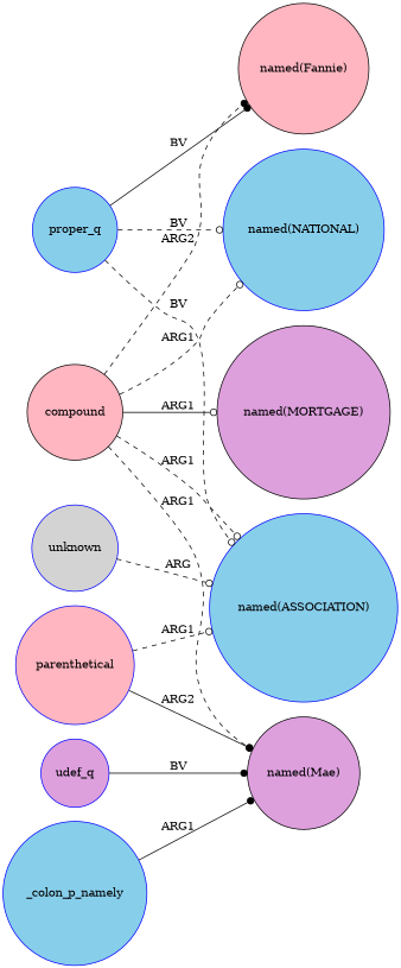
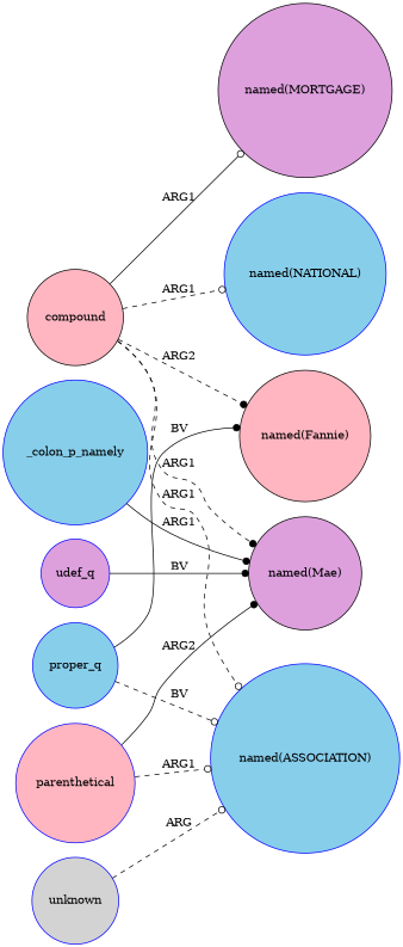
  digraph {
    rankdir=LR
    node [color=blue fillcolor=skyblue shape=circle style=filled]
    edge [arrowhead=odot style=dashed]
    udef_q [fillcolor=plum]
    "named(Mae)" [color=black fillcolor=plum]
    compound [color=black fillcolor=lightpink]
    "named(NATIONAL)"
    "named(Fannie)" [color=black fillcolor=lightpink]
    "named(ASSOCIATION)"
    "named(MORTGAGE)" [color=black fillcolor=plum]
    proper_q
    unknown [fillcolor=lightgrey]
    parenthetical [fillcolor=lightpink]
    _colon_p_namely
    udef_q -> "named(Mae)" [arrowhead=dot label=BV style=solid]
    compound -> "named(Mae)" [arrowhead=dot label=ARG1]
    compound -> "named(NATIONAL)" [label=ARG1]
    compound -> "named(Fannie)" [arrowhead=dot label=ARG2]
    compound -> "named(ASSOCIATION)" [label=ARG1]
    compound -> "named(MORTGAGE)" [label=ARG1 style=solid]
-   proper_q -> "named(NATIONAL)" [label=BV]
    proper_q -> "named(Fannie)" [arrowhead=dot label=BV style=solid]
    proper_q -> "named(ASSOCIATION)" [label=BV]
    unknown -> "named(ASSOCIATION)" [label=ARG]
    parenthetical -> "named(Mae)" [arrowhead=dot label=ARG2 style=solid]
    parenthetical -> "named(ASSOCIATION)" [label=ARG1]
    _colon_p_namely -> "named(Mae)" [arrowhead=dot label=ARG1 style=solid]
  }
